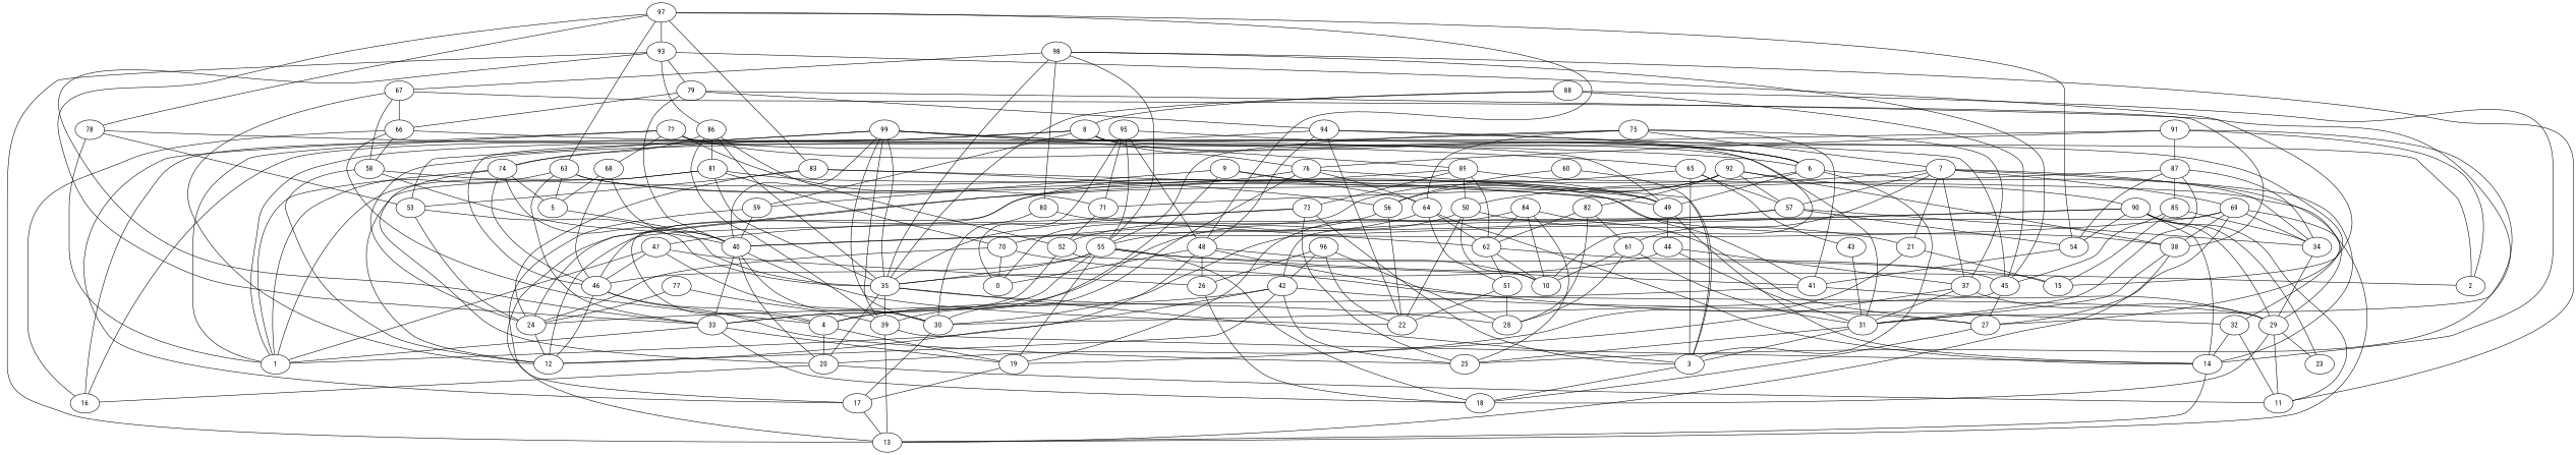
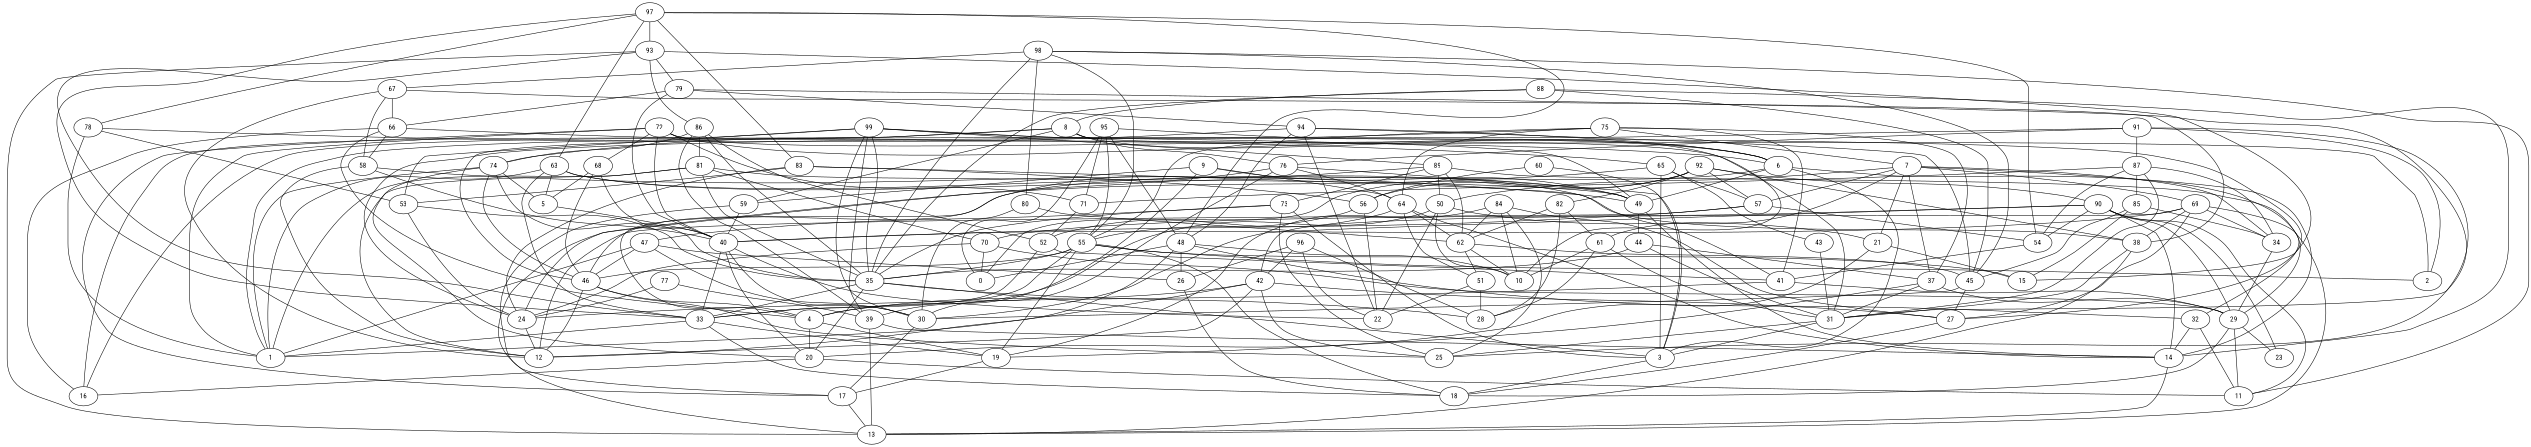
  digraph {
    fontname="Roboto Condensed"
    node [fontname="Roboto Condensed"]
    edge [color=black dir=none fontname="Roboto Condensed"]
    88
    14
    8
    35
    45
    16
    68
    46
    40
    5
    25
    12
    4
    75
    37
    64
    1
    55
    7
    41
    29
    31
    19
    17
    13
    87
    85
    34
    54
    71
    15
    60
    56
    3
    22
    39
    73
    47
    94
    74
    48
    6
    20
    77
    24
    9
    49
    59
    62
    51
    52
    97
    93
    33
    63
    78
    83
    26
    0
    32
    10
    91
    76
    2
    30
    18
    79
    86
    66
    58
    82
    28
    61
    70
    11
    23
    38
    44
    92
    57
    90
    67
    50
    21
    65
    53
    43
    98
    80
    89
    84
    27
    72
    69
    96
    42
    81
    95
    99
    subgraph sub_1 {
      88
      14
      8
      35
      45
      16
      68
      46
      40
      5
      25
      12
      4
      75
      37
      64
      1
      55
      7
      41
      29
      31
      19
      17
      13
      87
      85
      34
      54
      71
      15
      60
      56
      3
      22
      39
      73
      47
      94
      74
      48
      6
      20
      77
      24
      9
      49
      59
      62
      51
      52
      97
      93
      33
      63
      78
      83
      26
      0
      32
      10
      91
      76
      2
      30
      18
      79
      86
      66
      58
      82
      28
      61
      70
      11
      23
      38
      44
      92
      57
      90
      67
      50
      21
      65
      53
      43
      98
      80
      89
      84
      27
      72
      69
      96
      42
      81
      95
      99
    }
    88 -> 14
    88 -> 8
    88 -> 35
    88 -> 45
    14 -> 13
    8 -> 16
    8 -> 46
    8 -> 59
    8 -> 10
    8 -> 76
    8 -> 2
    35 -> 3
    35 -> 20
-   35 -> 39
+   35 -> 33
    35 -> 28
    45 -> 30
    45 -> 27
    68 -> 46
    68 -> 40
    68 -> 5
    46 -> 25
    46 -> 12
    46 -> 4
    40 -> 22
    40 -> 20
    40 -> 33
    40 -> 30
    5 -> 40
    4 -> 19
    4 -> 20
    75 -> 37
    75 -> 64
    75 -> 1
    75 -> 55
    75 -> 7
    75 -> 41
    37 -> 29
    37 -> 31
    37 -> 19
    64 -> 14
    64 -> 62
    64 -> 51
    64 -> 52
    55 -> 35
    55 -> 46
    55 -> 19
    55 -> 15
    55 -> 33
    55 -> 2
    55 -> 18
    7 -> 14
    7 -> 37
    7 -> 34
    7 -> 61
    7 -> 57
    7 -> 50
    7 -> 21
    7 -> 69
    41 -> 29
    41 -> 24
    29 -> 18
    29 -> 11
    29 -> 23
    31 -> 25
    31 -> 3
    19 -> 17
    17 -> 13
    87 -> 31
    87 -> 85
    87 -> 34
    87 -> 54
    87 -> 71
    85 -> 45
    85 -> 34
    85 -> 15
    34 -> 29
    54 -> 41
    71 -> 52
    60 -> 56
    60 -> 3
    56 -> 55
    56 -> 22
    3 -> 18
    39 -> 14
    39 -> 13
    73 -> 35
    73 -> 25
    73 -> 3
    73 -> 47
    47 -> 46
    47 -> 1
    47 -> 26
    47 -> 30
    94 -> 45
    94 -> 22
    94 -> 74
    94 -> 48
    94 -> 6
    74 -> 35
    74 -> 46
    74 -> 5
    74 -> 1
    74 -> 20
    48 -> 12
    48 -> 26
    48 -> 0
    48 -> 32
    48 -> 10
    6 -> 46
    6 -> 3
    6 -> 49
    6 -> 32
    20 -> 16
    20 -> 11
    77 -> 39
    77 -> 24
    24 -> 12
    9 -> 64
    9 -> 39
    9 -> 49
    9 -> 59
    49 -> 14
    49 -> 44
    59 -> 40
    59 -> 17
    62 -> 45
    62 -> 51
    62 -> 10
    51 -> 22
    51 -> 28
    52 -> 41
    52 -> 33
    97 -> 54
    97 -> 48
    97 -> 93
    97 -> 33
    97 -> 63
    97 -> 78
    97 -> 83
    93 -> 13
    93 -> 15
    93 -> 33
    93 -> 79
    93 -> 86
    33 -> 1
    33 -> 19
    33 -> 18
    63 -> 5
    63 -> 1
    63 -> 49
    63 -> 33
    63 -> 38
    78 -> 1
    78 -> 65
    78 -> 53
    83 -> 41
    83 -> 56
    83 -> 24
    83 -> 53
    26 -> 18
    32 -> 14
    32 -> 11
    91 -> 25
    91 -> 87
    91 -> 24
    91 -> 76
    91 -> 2
    76 -> 64
    76 -> 3
    76 -> 24
    76 -> 30
    30 -> 17
    79 -> 40
    79 -> 31
    79 -> 94
    79 -> 66
    86 -> 35
    86 -> 39
    86 -> 74
    86 -> 52
    86 -> 81
    66 -> 16
    66 -> 4
    66 -> 6
    66 -> 58
    58 -> 40
    58 -> 12
    58 -> 49
    82 -> 62
    82 -> 28
    82 -> 61
    61 -> 31
    61 -> 10
    61 -> 28
    70 -> 29
    70 -> 24
    70 -> 0
    38 -> 31
    38 -> 13
    44 -> 35
    44 -> 37
    44 -> 31
    92 -> 56
    92 -> 0
    92 -> 82
    92 -> 38
    92 -> 57
    92 -> 90
    57 -> 40
    57 -> 12
-   57 -> 34
    57 -> 54
    90 -> 14
    90 -> 29
    90 -> 54
    90 -> 30
    90 -> 70
    90 -> 11
    90 -> 23
    67 -> 12
    67 -> 66
    67 -> 58
    67 -> 38
    50 -> 4
    50 -> 22
    50 -> 10
    50 -> 21
    21 -> 15
    21 -> 20
    65 -> 13
    65 -> 3
    65 -> 57
    65 -> 43
    53 -> 35
    53 -> 24
    43 -> 31
    98 -> 35
    98 -> 45
    98 -> 55
    98 -> 11
    98 -> 67
    98 -> 80
    80 -> 62
    80 -> 30
    89 -> 4
    89 -> 29
    89 -> 73
    89 -> 62
    89 -> 50
    84 -> 25
    84 -> 19
    84 -> 62
    84 -> 10
    84 -> 27
    27 -> 18
    72 -> 68
    72 -> 1
    72 -> 31
    72 -> 17
    72 -> 71
    72 -> 6
    69 -> 40
    69 -> 13
    69 -> 34
    69 -> 38
    69 -> 27
    69 -> 42
    96 -> 22
    96 -> 26
    96 -> 28
    96 -> 42
    42 -> 25
    42 -> 12
    42 -> 4
    42 -> 1
    42 -> 27
    81 -> 35
    81 -> 12
    81 -> 1
    81 -> 49
    81 -> 70
    95 -> 55
    95 -> 71
    95 -> 48
    95 -> 6
    95 -> 0
    99 -> 35
    99 -> 16
-   99 -> 40
+   72 -> 40
    99 -> 39
    99 -> 49
    99 -> 30
    99 -> 53
    99 -> 89
    99 -> 27
  }
